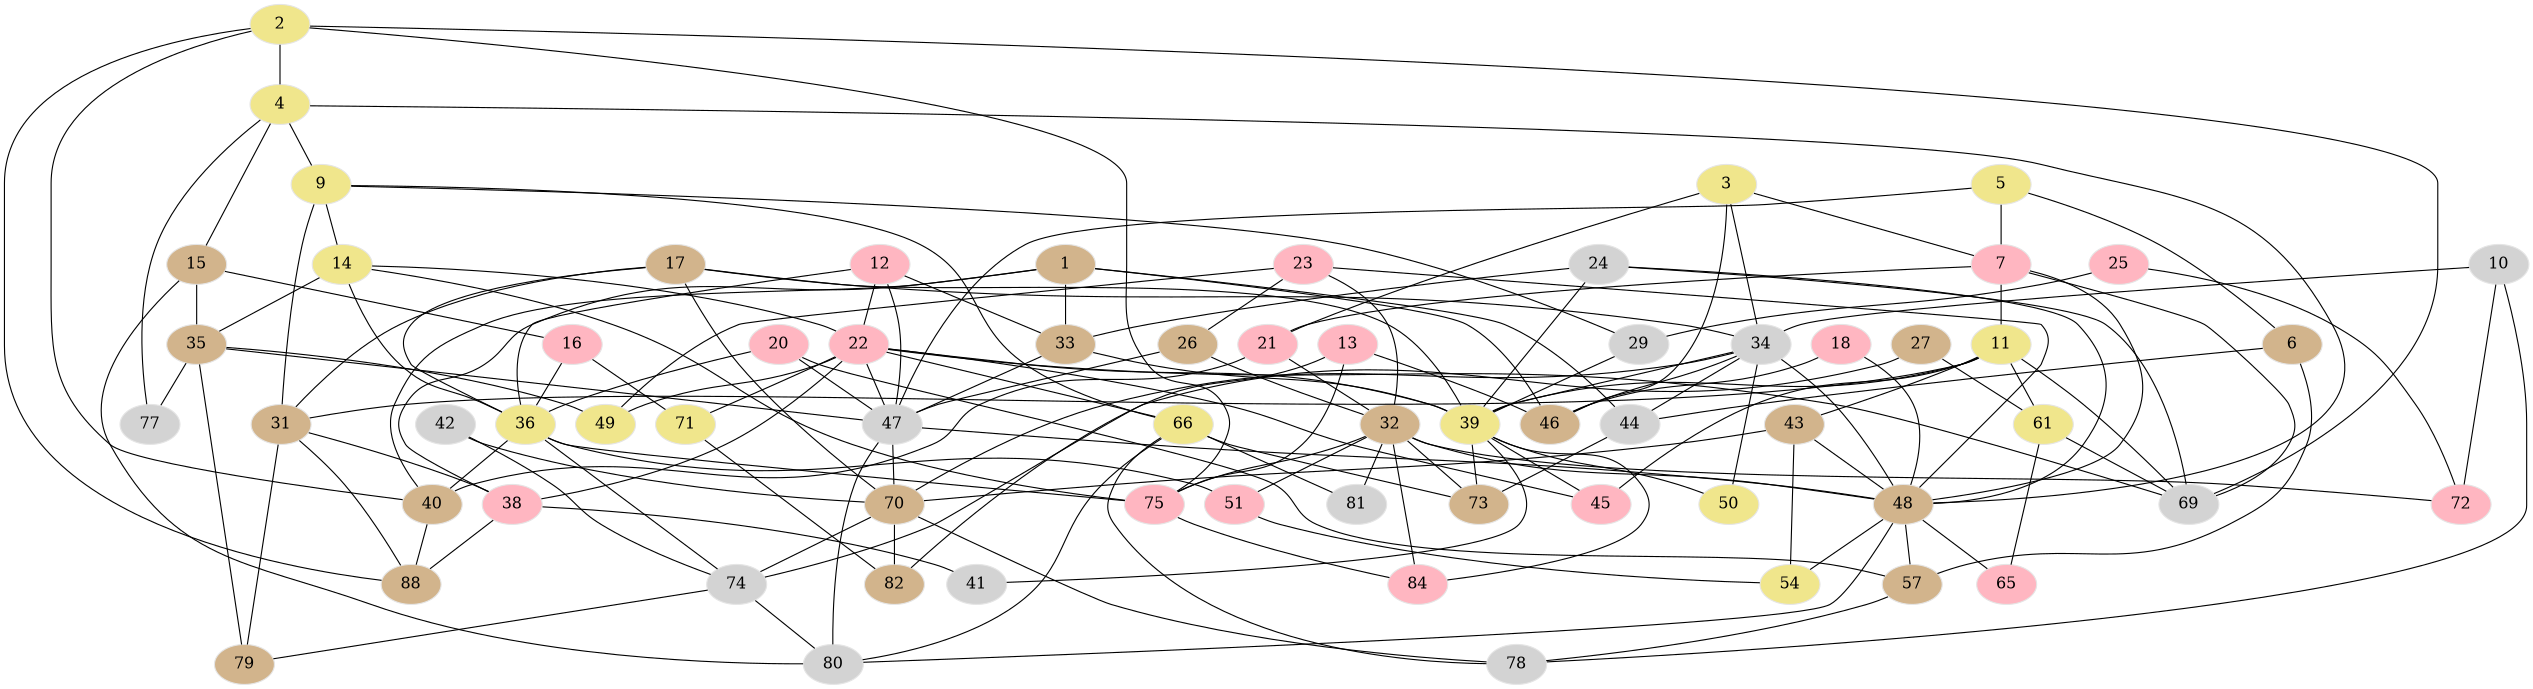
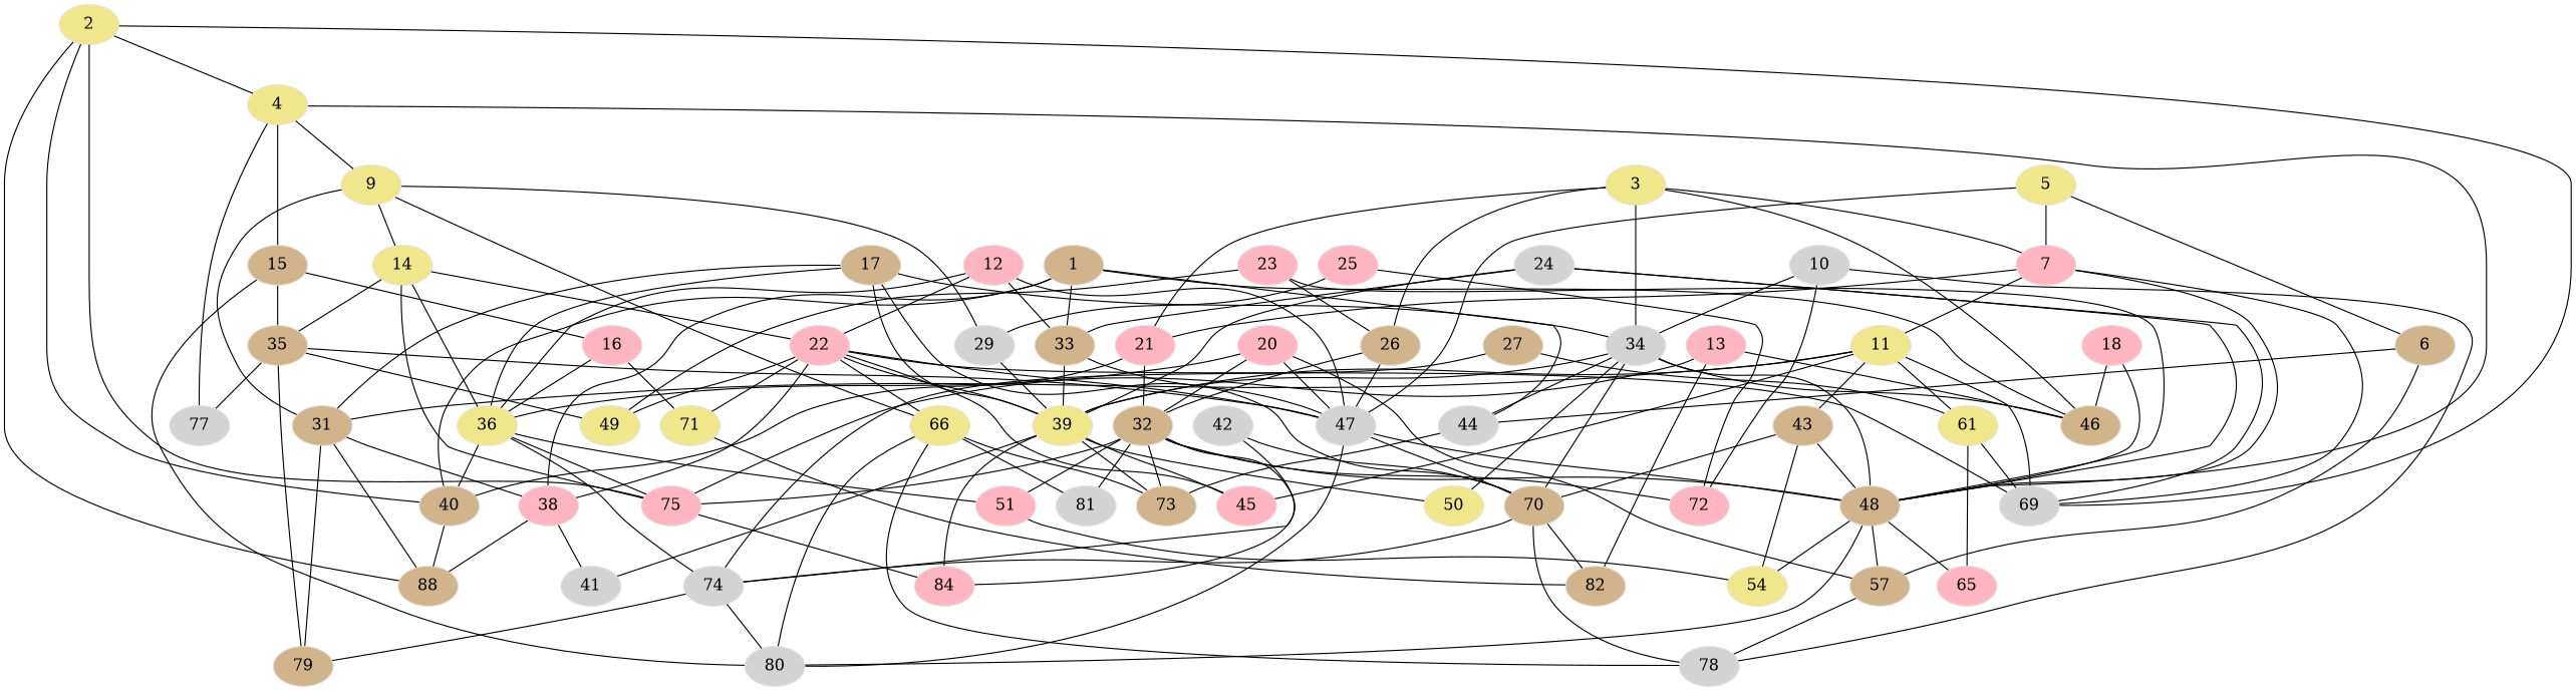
  graph {
    node [color=gray90 fillcolor=tan style=filled]
    1
    33
    38 [fillcolor=lightpink]
    40
    44 [fillcolor=lightgrey super="+91"]
    46
    47 [fillcolor=lightgrey super="+89+59"]
    39 [fillcolor=khaki super="+56"]
    88
    41 [fillcolor=lightgrey]
    73
    2 [fillcolor=khaki super="+86"]
    4 [fillcolor=khaki]
    69 [fillcolor=lightgrey super="+76"]
    75 [fillcolor=lightpink]
    9 [fillcolor=khaki]
    15
    48 [super="+58+60"]
    77 [fillcolor=lightgrey]
    84 [fillcolor=lightpink]
    3 [fillcolor=khaki super="+67"]
    7 [fillcolor=lightpink super="+8"]
    21 [fillcolor=lightpink]
    26
    34 [fillcolor=lightgrey super="+62"]
    11 [fillcolor=khaki super="+28"]
    32 [super="+64"]
    70 [super="+83"]
    50 [fillcolor=khaki]
    14 [fillcolor=khaki super="+19"]
    29 [fillcolor=lightgrey]
    31 [super="+53"]
    66 [fillcolor=khaki]
    35 [super="+61"]
    16 [fillcolor=lightpink]
    80 [fillcolor=lightgrey]
    57
    54 [fillcolor=khaki]
    65 [fillcolor=lightpink]
    5 [fillcolor=khaki]
    6
    78 [fillcolor=lightgrey]
    43 [super="+90"]
    45 [fillcolor=lightpink]
    n45 [fillcolor=khaki label=61]
    22 [fillcolor=lightpink super="+30+52"]
    36 [fillcolor=khaki super="+93"]
    79
    n49 [fillcolor=lightgrey label=81]
    10 [fillcolor=lightgrey super="+85"]
    72 [fillcolor=lightpink]
    71 [fillcolor=khaki]
    49 [fillcolor=khaki]
    12 [fillcolor=lightpink]
    74 [fillcolor=lightgrey]
    51 [fillcolor=lightpink]
    13 [fillcolor=lightpink]
    82
    17
    18 [fillcolor=lightpink]
    20 [fillcolor=lightpink]
    23 [fillcolor=lightpink]
    24 [fillcolor=lightgrey super="+37"]
    25 [fillcolor=lightpink]
    27
    42 [fillcolor=lightgrey]
    1 -- 33
    1 -- 38
    1 -- 40
    1 -- 44
    1 -- 46
    33 -- 47
    33 -- 39
    38 -- 88
    38 -- 41
    40 -- 88
    44 -- 73
    47 -- 48
    47 -- 70
    47 -- 80
    39 -- 41
    39 -- 73
    39 -- 84
    39 -- 50
    39 -- 45
    2 -- 40
    2 -- 88
    2 -- 4
    2 -- 69
    2 -- 75
    4 -- 9
    4 -- 15
    4 -- 48
    4 -- 77
    75 -- 84
    9 -- 14
    9 -- 29
    9 -- 31 [weight=2]
    9 -- 66
    15 -- 35
    15 -- 16
    15 -- 80
    48 -- 80
    48 -- 57
    48 -- 54 [weight=2]
    48 -- 65
    3 -- 46
    3 -- 7
    3 -- 21
+   3 -- 26
    3 -- 34
    7 -- 69
    7 -- 48
    7 -- 21
    7 -- 11
    21 -- 40
    21 -- 32
    26 -- 47
    26 -- 32
    34 -- 44
    34 -- 46
    34 -- 39
    34 -- 48
    34 -- 70
    34 -- 50
    11 -- 39
    11 -- 69
    11 -- 31
    11 -- 43
    11 -- 45
    11 -- n45
    32 -- 73
    32 -- 75
    32 -- 48
    32 -- 84
    32 -- n49
    32 -- 72
    32 -- 51
    70 -- 78
    70 -- 74
    70 -- 82
    14 -- 75
    14 -- 35
    14 -- 22
    14 -- 36 [weight=2]
    29 -- 39
    31 -- 38
    31 -- 88
    31 -- 79
    66 -- 73
    66 -- 80
    66 -- 78
    66 -- n49
    35 -- 47
    35 -- 77
    35 -- 79 [weight=2]
    35 -- 49
    16 -- 36
    16 -- 71
    57 -- 78
    5 -- 47
    5 -- 7
    5 -- 6
    6 -- 44
    6 -- 57
    43 -- 48
    43 -- 70
    43 -- 54
    n45 -- 69
    n45 -- 65
    22 -- 38
    22 -- 47
    22 -- 39
    22 -- 69 [weight=2]
    22 -- 66
    22 -- 45
    22 -- 71
    22 -- 49
    36 -- 40
    36 -- 75
    36 -- 74
    36 -- 51
    10 -- 34
    10 -- 78
    10 -- 72
    71 -- 82
    12 -- 33
    12 -- 47
    12 -- 22
    12 -- 36
    74 -- 80
    74 -- 79
    51 -- 54
    13 -- 46
    13 -- 75
    13 -- 82
    17 -- 39
    17 -- 34
    17 -- 70
    17 -- 31
    17 -- 36
    18 -- 46
    18 -- 48
    20 -- 47
    20 -- 57
    20 -- 36
    23 -- 48
    23 -- 26
-   23 -- 32
+   20 -- 32
    23 -- 49
    24 -- 33
    24 -- 39
    24 -- 69
    24 -- 48
    25 -- 29
    25 -- 72
    27 -- n45
    27 -- 74
    42 -- 70
    42 -- 74
  }
